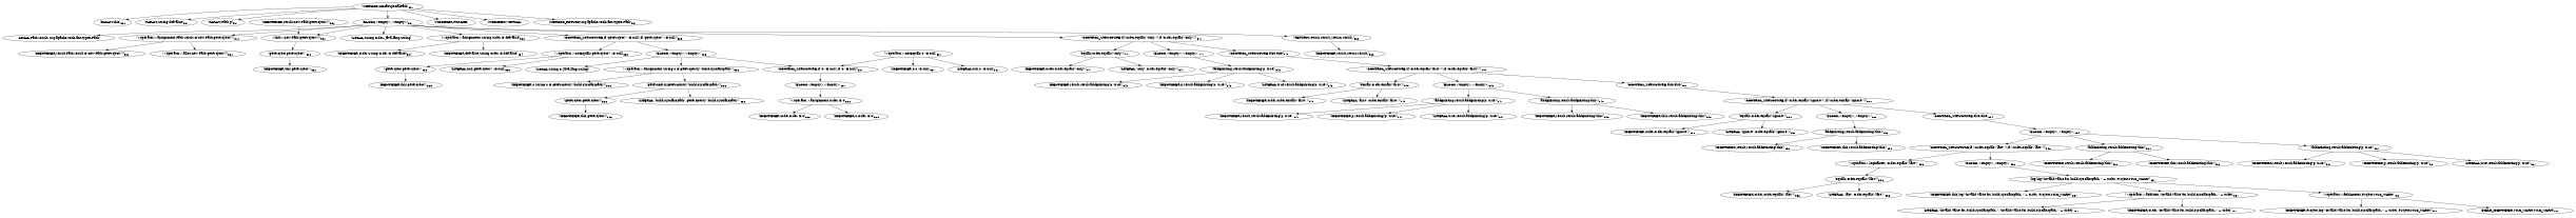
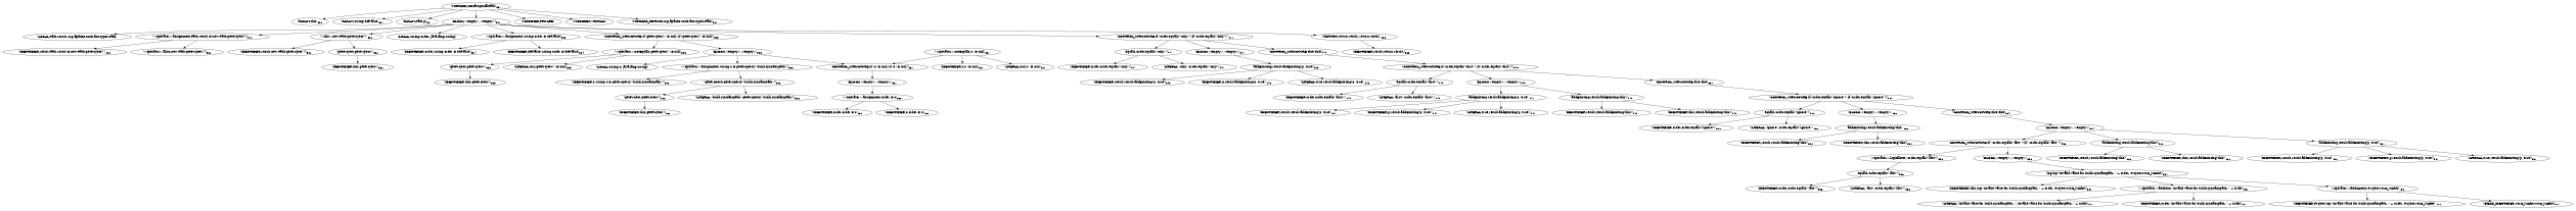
  digraph {
    n1 [label=<(METHOD,concatSpecialPath)<SUB>531</SUB>>]
    n2 [label=<(PARAM,this)<SUB>530</SUB>>]
    n3 [label=<(PARAM,String defValue)<SUB>531</SUB>>]
    n4 [label=<(PARAM,Path p)<SUB>531</SUB>>]
    n5 [label=<(BLOCK,&lt;empty&gt;,&lt;empty&gt;)<SUB>531</SUB>>]
    n6 [label=<(MODIFIER,PRIVATE)>]
    n7 [label=<(MODIFIER,VIRTUAL)>]
    n8 [label=<(METHOD_RETURN,org.apache.tools.ant.types.Path)<SUB>531</SUB>>]
    n9 [label=<(LOCAL,Path result: org.apache.tools.ant.types.Path)>]
    n10 [label=<(&lt;operator&gt;.assignment,Path result = new Path(getProject()))<SUB>512</SUB>>]
    n11 [label=<(&lt;init&gt;,new Path(getProject()))<SUB>532</SUB>>]
    n12 [label=<(LOCAL,String order: java.lang.String)>]
    n13 [label=<(&lt;operator&gt;.assignment,String order = defValue)<SUB>533</SUB>>]
    n14 [label=<(CONTROL_STRUCTURE,if (getProject() != null),if (getProject() != null))<SUB>535</SUB>>]
    n15 [label=<(CONTROL_STRUCTURE,if (order.equals(&quot;only&quot;)),if (order.equals(&quot;only&quot;)))<SUB>541</SUB>>]
    n16 [label=<(RETURN,return result;,return result;)<SUB>563</SUB>>]
    n17 [label=<(IDENTIFIER,result,Path result = new Path(getProject()))<SUB>532</SUB>>]
    n18 [label=<(&lt;operator&gt;.alloc,new Path(getProject()))<SUB>532</SUB>>]
    n19 [label=<(IDENTIFIER,result,new Path(getProject()))<SUB>532</SUB>>]
    n20 [label=<(getProject,getProject())<SUB>532</SUB>>]
    n21 [label=<(IDENTIFIER,order,String order = defValue)<SUB>534</SUB>>]
    n22 [label=<(IDENTIFIER,defValue,String order = defValue)<SUB>534</SUB>>]
    n23 [label=<(&lt;operator&gt;.notEquals,getProject() != null)<SUB>535</SUB>>]
    n24 [label=<(BLOCK,&lt;empty&gt;,&lt;empty&gt;)<SUB>535</SUB>>]
    n25 [label=<(equals,order.equals(&quot;only&quot;))<SUB>541</SUB>>]
    n26 [label=<(BLOCK,&lt;empty&gt;,&lt;empty&gt;)<SUB>541</SUB>>]
    n27 [label=<(CONTROL_STRUCTURE,else,else)<SUB>545</SUB>>]
    n28 [label=<(IDENTIFIER,result,return result;)<SUB>563</SUB>>]
    n29 [label=<(IDENTIFIER,this,getProject())<SUB>532</SUB>>]
    n30 [label=<(getProject,getProject())<SUB>535</SUB>>]
    n31 [label=<(LITERAL,null,getProject() != null)<SUB>535</SUB>>]
    n32 [label=<(LOCAL,String o: java.lang.String)>]
    n33 [label=<(&lt;operator&gt;.assignment,String o = getProperty(&quot;build.sysclasspath&quot;))<SUB>536</SUB>>]
    n34 [label=<(CONTROL_STRUCTURE,if (o != null),if (o != null))<SUB>537</SUB>>]
    n35 [label=<(IDENTIFIER,this,getProject())<SUB>535</SUB>>]
    n36 [label=<(IDENTIFIER,o,String o = getProperty(&quot;build.sysclasspath&quot;))<SUB>536</SUB>>]
    n37 [label=<(getProperty,getProperty(&quot;build.sysclasspath&quot;))<SUB>536</SUB>>]
    n38 [label=<(BLOCK,&lt;empty&gt;,&lt;empty&gt;)<SUB>537</SUB>>]
    n39 [label=<(getProject,getProject())<SUB>536</SUB>>]
    n40 [label=<(LITERAL,&quot;build.sysclasspath&quot;,getProperty(&quot;build.sysclasspath&quot;))<SUB>536</SUB>>]
    n41 [label=<(IDENTIFIER,this,getProject())<SUB>536</SUB>>]
    n42 [label=<(&lt;operator&gt;.notEquals,o != null)<SUB>537</SUB>>]
    n43 [label=<(IDENTIFIER,o,o != null)<SUB>537</SUB>>]
    n44 [label=<(LITERAL,null,o != null)<SUB>537</SUB>>]
    n45 [label=<(&lt;operator&gt;.assignment,order = o)<SUB>538</SUB>>]
    n46 [label=<(IDENTIFIER,order,order = o)<SUB>538</SUB>>]
    n47 [label=<(IDENTIFIER,o,order = o)<SUB>538</SUB>>]
    n48 [label=<(IDENTIFIER,order,order.equals(&quot;only&quot;))<SUB>541</SUB>>]
    n49 [label=<(LITERAL,&quot;only&quot;,order.equals(&quot;only&quot;))<SUB>541</SUB>>]
    n50 [label=<(addExisting,result.addExisting(p, true))<SUB>543</SUB>>]
    n51 [label=<(CONTROL_STRUCTURE,if (order.equals(&quot;first&quot;)),if (order.equals(&quot;first&quot;)))<SUB>545</SUB>>]
    n52 [label=<(IDENTIFIER,result,result.addExisting(p, true))<SUB>543</SUB>>]
    n53 [label=<(IDENTIFIER,p,result.addExisting(p, true))<SUB>543</SUB>>]
    n54 [label=<(LITERAL,true,result.addExisting(p, true))<SUB>543</SUB>>]
    n55 [label=<(equals,order.equals(&quot;first&quot;))<SUB>545</SUB>>]
    n56 [label=<(BLOCK,&lt;empty&gt;,&lt;empty&gt;)<SUB>545</SUB>>]
    n57 [label=<(CONTROL_STRUCTURE,else,else)<SUB>550</SUB>>]
    n58 [label=<(IDENTIFIER,order,order.equals(&quot;first&quot;))<SUB>545</SUB>>]
    n59 [label=<(LITERAL,&quot;first&quot;,order.equals(&quot;first&quot;))<SUB>545</SUB>>]
    n60 [label=<(addExisting,result.addExisting(p, true))<SUB>547</SUB>>]
    n61 [label=<(addExisting,result.addExisting(this))<SUB>548</SUB>>]
    n62 [label=<(CONTROL_STRUCTURE,if (order.equals(&quot;ignore&quot;)),if (order.equals(&quot;ignore&quot;)))<SUB>550</SUB>>]
    n63 [label=<(IDENTIFIER,result,result.addExisting(p, true))<SUB>547</SUB>>]
    n64 [label=<(IDENTIFIER,p,result.addExisting(p, true))<SUB>547</SUB>>]
    n65 [label=<(LITERAL,true,result.addExisting(p, true))<SUB>547</SUB>>]
    n66 [label=<(IDENTIFIER,result,result.addExisting(this))<SUB>548</SUB>>]
    n67 [label=<(IDENTIFIER,this,result.addExisting(this))<SUB>548</SUB>>]
    n68 [label=<(equals,order.equals(&quot;ignore&quot;))<SUB>550</SUB>>]
    n69 [label=<(BLOCK,&lt;empty&gt;,&lt;empty&gt;)<SUB>550</SUB>>]
    n70 [label=<(CONTROL_STRUCTURE,else,else)<SUB>554</SUB>>]
    n71 [label=<(IDENTIFIER,order,order.equals(&quot;ignore&quot;))<SUB>550</SUB>>]
    n72 [label=<(LITERAL,&quot;ignore&quot;,order.equals(&quot;ignore&quot;))<SUB>550</SUB>>]
    n73 [label=<(addExisting,result.addExisting(this))<SUB>552</SUB>>]
    n74 [label=<(BLOCK,&lt;empty&gt;,&lt;empty&gt;)<SUB>554</SUB>>]
    n75 [label=<(IDENTIFIER,result,result.addExisting(this))<SUB>552</SUB>>]
    n76 [label=<(IDENTIFIER,this,result.addExisting(this))<SUB>552</SUB>>]
    n77 [label=<(CONTROL_STRUCTURE,if (!order.equals(&quot;last&quot;)),if (!order.equals(&quot;last&quot;)))<SUB>556</SUB>>]
    n78 [label=<(addExisting,result.addExisting(this))<SUB>560</SUB>>]
    n79 [label=<(addExisting,result.addExisting(p, true))<SUB>561</SUB>>]
    n80 [label=<(&lt;operator&gt;.logicalNot,!order.equals(&quot;last&quot;))<SUB>556</SUB>>]
    n81 [label=<(BLOCK,&lt;empty&gt;,&lt;empty&gt;)<SUB>556</SUB>>]
    n82 [label=<(IDENTIFIER,result,result.addExisting(this))<SUB>560</SUB>>]
    n83 [label=<(IDENTIFIER,this,result.addExisting(this))<SUB>560</SUB>>]
    n84 [label=<(IDENTIFIER,result,result.addExisting(p, true))<SUB>561</SUB>>]
    n85 [label=<(IDENTIFIER,p,result.addExisting(p, true))<SUB>561</SUB>>]
    n86 [label=<(LITERAL,true,result.addExisting(p, true))<SUB>561</SUB>>]
    n87 [label=<(equals,order.equals(&quot;last&quot;))<SUB>556</SUB>>]
    n88 [label=<(log,log(&quot;invalid value for build.sysclasspath: &quot; + order, Project.MSG_WARN))<SUB>557</SUB>>]
    n89 [label=<(IDENTIFIER,order,order.equals(&quot;last&quot;))<SUB>556</SUB>>]
    n90 [label=<(LITERAL,&quot;last&quot;,order.equals(&quot;last&quot;))<SUB>556</SUB>>]
    n91 [label=<(IDENTIFIER,this,log(&quot;invalid value for build.sysclasspath: &quot; + order, Project.MSG_WARN))<SUB>557</SUB>>]
    n92 [label=<(&lt;operator&gt;.addition,&quot;invalid value for build.sysclasspath: &quot; + order)<SUB>557</SUB>>]
    n93 [label=<(&lt;operator&gt;.fieldAccess,Project.MSG_WARN)<SUB>758</SUB>>]
    n94 [label=<(LITERAL,&quot;invalid value for build.sysclasspath: &quot;,&quot;invalid value for build.sysclasspath: &quot; + order)<SUB>557</SUB>>]
    n95 [label=<(IDENTIFIER,order,&quot;invalid value for build.sysclasspath: &quot; + order)<SUB>557</SUB>>]
    n96 [label=<(IDENTIFIER,Project,log(&quot;invalid value for build.sysclasspath: &quot; + order, Project.MSG_WARN))<SUB>558</SUB>>]
    n97 [label=<(FIELD_IDENTIFIER,MSG_WARN,MSG_WARN)<SUB>558</SUB>>]
    n1 -> n2
    n1 -> n3
    n1 -> n4
    n1 -> n5
    n1 -> n6
    n1 -> n7
    n1 -> n8
    n5 -> n9
    n5 -> n10
    n5 -> n11
    n5 -> n12
    n5 -> n13
    n5 -> n14
    n5 -> n15
    n5 -> n16
    n10 -> n17
    n10 -> n18
-   n19 -> n11
+   n11 -> n19
    n11 -> n20
    n13 -> n21
    n13 -> n22
    n14 -> n23
    n14 -> n24
    n15 -> n25
    n15 -> n26
    n15 -> n27
    n16 -> n28
    n20 -> n29
    n23 -> n30
    n23 -> n31
    n24 -> n32
    n24 -> n33
    n24 -> n34
    n25 -> n48
    n25 -> n49
    n26 -> n50
    n27 -> n51
    n30 -> n35
    n33 -> n36
    n33 -> n37
    n34 -> n38
    n37 -> n39
    n37 -> n40
    n38 -> n45
    n39 -> n41
    n42 -> n34
    n42 -> n43
    n42 -> n44
    n45 -> n46
    n45 -> n47
    n50 -> n52
    n50 -> n53
    n50 -> n54
    n51 -> n55
    n51 -> n56
    n51 -> n57
    n55 -> n58
    n55 -> n59
    n56 -> n60
    n56 -> n61
    n57 -> n62
    n60 -> n63
    n60 -> n64
    n60 -> n65
    n61 -> n66
    n61 -> n67
    n62 -> n68
    n62 -> n69
    n62 -> n70
    n68 -> n71
    n68 -> n72
    n69 -> n73
    n70 -> n74
    n73 -> n75
    n73 -> n76
    n74 -> n77
    n74 -> n78
    n74 -> n79
    n77 -> n80
    n77 -> n81
    n78 -> n82
    n78 -> n83
    n79 -> n84
    n79 -> n85
    n79 -> n86
    n80 -> n87
    n81 -> n88
    n87 -> n89
    n87 -> n90
    n88 -> n91
    n88 -> n92
    n88 -> n93
    n92 -> n94
    n92 -> n95
    n93 -> n96
    n93 -> n97
  }
